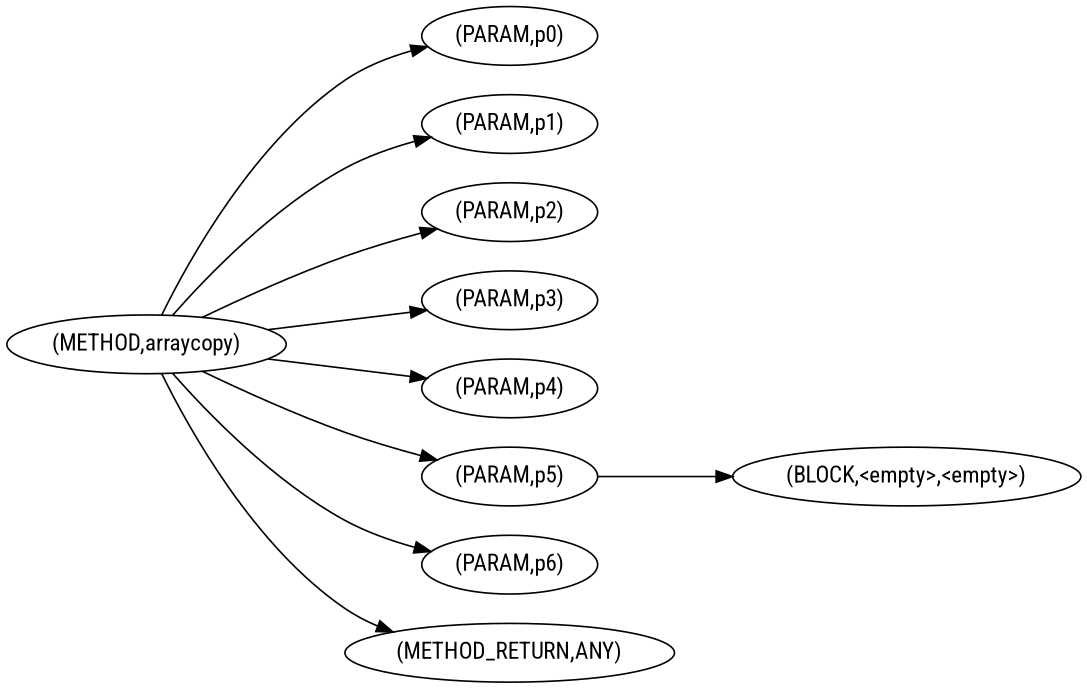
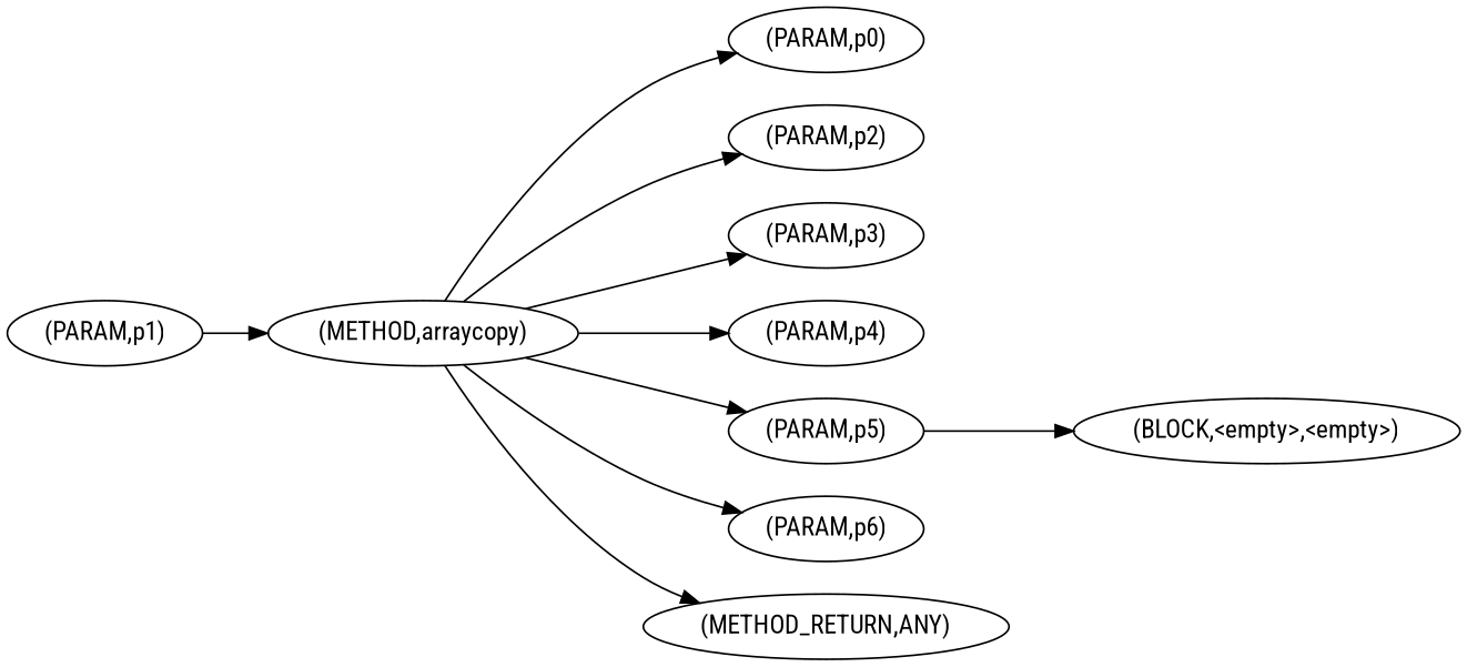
  digraph {
    fontname="Roboto Condensed"
    rankdir=LR
    node [fontname="Roboto Condensed"]
    edge [fontname="Roboto Condensed"]
    n1 [label=<(METHOD,arraycopy)>]
    n2 [label=<(PARAM,p0)>]
    n3 [label=<(PARAM,p1)>]
    n4 [label=<(PARAM,p2)>]
    n5 [label=<(PARAM,p3)>]
    n6 [label=<(PARAM,p4)>]
    n7 [label=<(PARAM,p5)>]
    n8 [label=<(PARAM,p6)>]
    n9 [label=<(METHOD_RETURN,ANY)>]
    n10 [label=<(BLOCK,&lt;empty&gt;,&lt;empty&gt;)>]
    n1 -> n2
-   n1 -> n3
+   n3 -> n1
    n1 -> n4
    n1 -> n5
    n1 -> n6
    n1 -> n7
    n1 -> n8
    n1 -> n9
    n7 -> n10
  }
